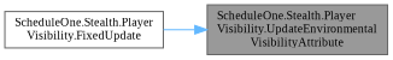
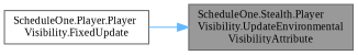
  digraph {
    rankdir=RL
    fontname="Liberation Serif"
    node [fontname="Liberation Serif" fontsize=10 shape=box style=filled]
    n1 [color=gray40 fillcolor=grey60 fontcolor=black height=0.2 label="ScheduleOne.Stealth.Player\lVisibility.UpdateEnvironmental\lVisibilityAttribute" width=0.4]
-   n2 [color=grey40 fillcolor=white height=0.2 label="ScheduleOne.Stealth.Player\lVisibility.FixedUpdate" width=0.4]
+   n2 [color=grey40 fillcolor=white height=0.2 label="ScheduleOne.Player.Player\lVisibility.FixedUpdate" width=0.4]
    n1 -> n2 [color=steelblue1 dir=back fontname="Liberation Serif" fontsize=10 labelfontname=Helvetica labelfontsize=10 style=solid]
  }
